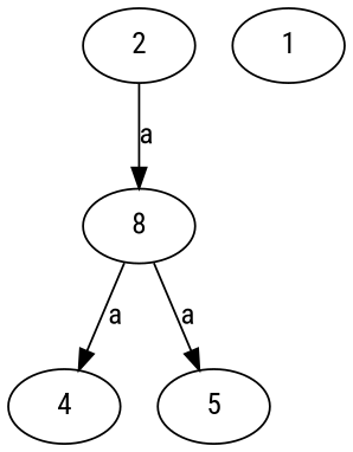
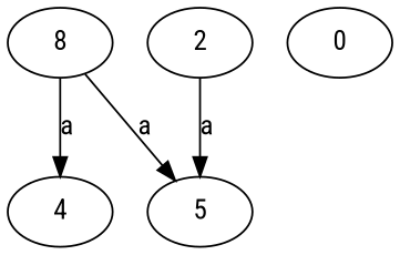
  strict digraph {
    fontname="Roboto Condensed"
    node [fontname="Roboto Condensed"]
    edge [fontname="Roboto Condensed"]
    n1 [label=8]
    4
    5
-   1
+   1 [label=0]
    2
    n1 -> 4 [label=a]
    n1 -> 5 [label=a]
-   2 -> n1 [label=a]
+   2 -> 5 [label=a]
  }
